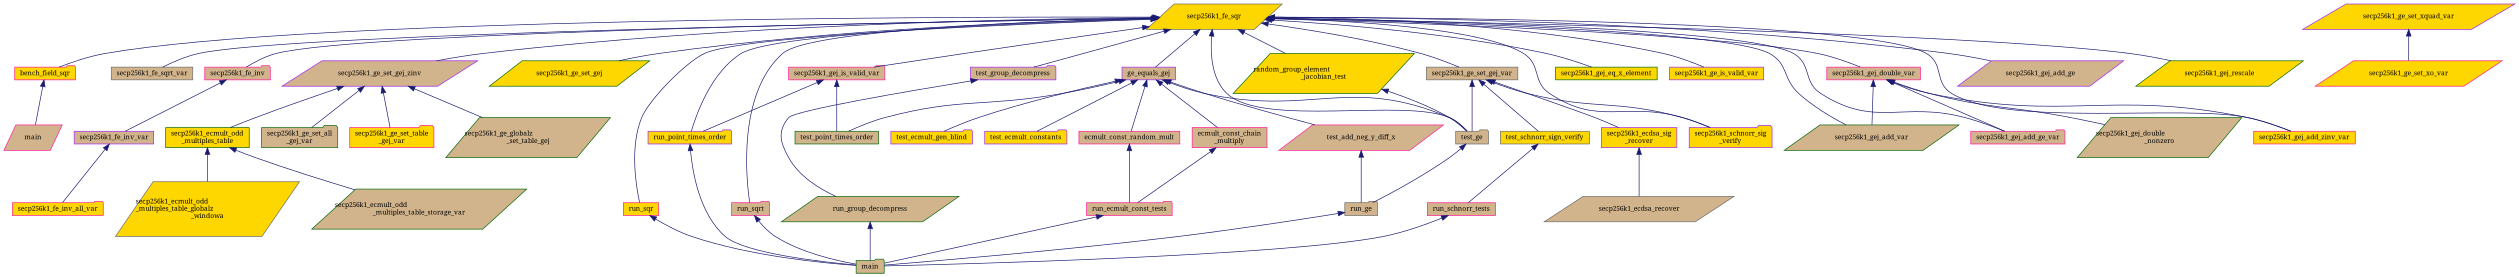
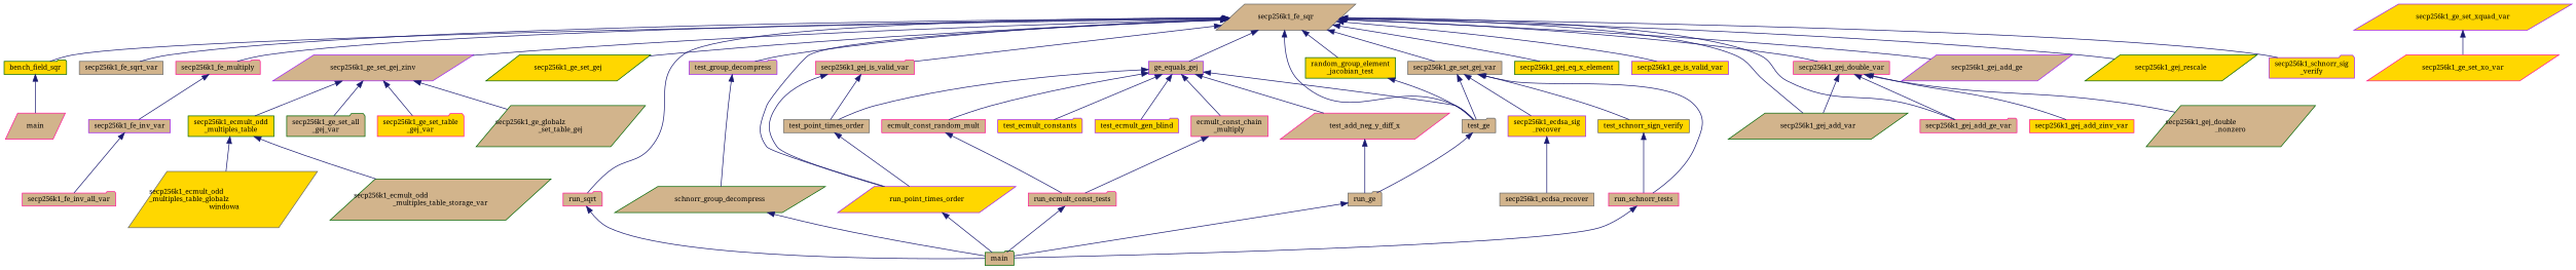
  digraph {
    fontname="Noto Serif"
    rankdir=TB
    node [color=deeppink fillcolor=tan fontname="Noto Serif" fontsize=10 shape=folder style=filled]
    edge [color=midnightblue dir=back fontname="Noto Serif" fontsize=10 labelfontname=Helvetica labelfontsize=10 style=solid]
-   n1 [color=gray40 fillcolor=gold fontcolor=black height=0.2 label=secp256k1_fe_sqr shape=parallelogram width=0.4]
-   n2 [fillcolor=gold height=0.2 label=bench_field_sqr width=0.4]
+   n1 [color=gray40 fontcolor=black height=0.2 label=secp256k1_fe_sqr shape=parallelogram width=0.4]
+   n2 [color=darkgreen fillcolor=gold height=0.2 label=bench_field_sqr width=0.4]
    n3 [color=gray40 height=0.2 label=secp256k1_fe_sqrt_var shape=box width=0.4]
-   n4 [height=0.2 label=secp256k1_fe_inv width=0.4]
+   n4 [height=0.2 label=secp256k1_fe_multiply width=0.4]
    n5 [color=purple height=0.2 label=secp256k1_ge_set_gej_zinv shape=parallelogram width=0.4]
    n6 [color=darkgreen fillcolor=gold height=0.2 label=secp256k1_ge_set_gej shape=parallelogram width=0.4]
    n7 [color=gray40 height=0.2 label=secp256k1_ge_set_gej_var shape=box width=0.4]
    n8 [color=gray40 height=0.2 label=test_ge width=0.4]
    n9 [color=darkgreen fillcolor=gold height=0.2 label=secp256k1_gej_eq_x_element shape=box width=0.4]
    n10 [height=0.2 label=secp256k1_gej_is_valid_var width=0.4]
-   n11 [color=purple fillcolor=gold height=0.2 label=run_point_times_order width=0.4]
+   n11 [color=purple fillcolor=gold height=0.2 label=run_point_times_order shape=parallelogram width=0.4]
    n12 [color=purple fillcolor=gold height=0.2 label=secp256k1_ge_is_valid_var shape=box width=0.4]
    n13 [height=0.2 label=secp256k1_gej_double_var shape=box width=0.4]
    n14 [color=darkgreen height=0.2 label=secp256k1_gej_add_var shape=parallelogram width=0.4]
    n15 [height=0.2 label=secp256k1_gej_add_ge_var width=0.4]
    n16 [fillcolor=gold height=0.2 label=secp256k1_gej_add_zinv_var shape=box width=0.4]
    n17 [color=purple height=0.2 label=secp256k1_gej_add_ge shape=parallelogram width=0.4]
    n18 [color=darkgreen fillcolor=gold height=0.2 label=secp256k1_gej_rescale shape=parallelogram width=0.4]
-   n19 [color=darkgreen fillcolor=gold height=0.2 label="random_group_element\l_jacobian_test" shape=parallelogram width=0.4]
-   n20 [fillcolor=gold height=0.2 label=run_sqr shape=box width=0.4]
+   n19 [color=darkgreen fillcolor=gold height=0.2 label="random_group_element\l_jacobian_test" shape=box width=0.4]
    n21 [height=0.2 label=run_sqrt width=0.4]
    n22 [color=purple height=0.2 label=ge_equals_gej shape=box width=0.4]
    n23 [color=purple height=0.2 label=test_group_decompress width=0.4]
    n24 [color=purple fillcolor=gold height=0.2 label="secp256k1_schnorr_sig\l_verify" width=0.4]
    n25 [height=0.2 label=main shape=parallelogram width=0.4]
    n26 [color=purple height=0.2 label=secp256k1_fe_inv_var shape=box width=0.4]
    n27 [color=darkgreen fillcolor=gold height=0.2 label="secp256k1_ecmult_odd\l_multiples_table" shape=box width=0.4]
    n28 [color=darkgreen height=0.2 label="secp256k1_ge_set_all\l_gej_var" width=0.4]
    n29 [fillcolor=gold height=0.2 label="secp256k1_ge_set_table\l_gej_var" width=0.4]
    n30 [color=darkgreen height=0.2 label="secp256k1_ge_globalz\l_set_table_gej" shape=parallelogram width=0.4]
    n31 [color=purple fillcolor=gold height=0.2 label="secp256k1_ecdsa_sig\l_recover" shape=box width=0.4]
    n32 [color=gray40 fillcolor=gold height=0.2 label=test_schnorr_sign_verify shape=box width=0.4]
    n33 [color=gray40 height=0.2 label=run_ge width=0.4]
    n34 [color=purple fillcolor=gold height=0.2 label=secp256k1_ge_set_xquad_var shape=parallelogram width=0.4]
    n35 [fillcolor=gold height=0.2 label=secp256k1_ge_set_xo_var shape=parallelogram width=0.4]
-   n36 [color=darkgreen height=0.2 label=test_point_times_order shape=box width=0.4]
+   n36 [color=gray40 height=0.2 label=test_point_times_order shape=box width=0.4]
    n37 [color=darkgreen height=0.2 label=main width=0.4]
    n38 [color=darkgreen height=0.2 label="secp256k1_gej_double\l_nonzero" shape=parallelogram width=0.4]
    n39 [height=0.2 label=test_add_neg_y_diff_x shape=parallelogram width=0.4]
    n40 [height=0.2 label=ecmult_const_random_mult shape=box width=0.4]
    n41 [height=0.2 label="ecmult_const_chain\l_multiply" shape=box width=0.4]
    n42 [color=purple fillcolor=gold height=0.2 label=test_ecmult_constants width=0.4]
    n43 [color=purple fillcolor=gold height=0.2 label=test_ecmult_gen_blind width=0.4]
-   n44 [color=darkgreen height=0.2 label=run_group_decompress shape=parallelogram width=0.4]
-   n45 [fillcolor=gold height=0.2 label=secp256k1_fe_inv_all_var width=0.4]
+   n44 [color=darkgreen height=0.2 label=schnorr_group_decompress shape=parallelogram width=0.4]
+   n45 [height=0.2 label=secp256k1_fe_inv_all_var width=0.4]
    n46 [color=gray40 fillcolor=gold height=0.2 label="secp256k1_ecmult_odd\l_multiples_table_globalz\l_windowa" shape=parallelogram width=0.4]
    n47 [color=darkgreen height=0.2 label="secp256k1_ecmult_odd\l_multiples_table_storage_var" shape=parallelogram width=0.4]
-   n48 [color=gray40 height=0.2 label=secp256k1_ecdsa_recover shape=parallelogram width=0.4]
+   n48 [color=gray40 height=0.2 label=secp256k1_ecdsa_recover shape=box width=0.4]
    n49 [height=0.2 label=run_schnorr_tests shape=box width=0.4]
    n50 [height=0.2 label=run_ecmult_const_tests width=0.4]
    n1 -> n2
    n1 -> n3
    n1 -> n4
    n1 -> n5
    n1 -> n6
    n1 -> n7
    n1 -> n8
    n1 -> n9
    n1 -> n10
    n1 -> n11
    n1 -> n12
    n1 -> n13
    n1 -> n14
    n1 -> n15
-   n1 -> n16
    n1 -> n17
    n1 -> n18
    n1 -> n19
-   n1 -> n20
    n1 -> n21
    n1 -> n22
    n1 -> n23
    n1 -> n24
    n2 -> n25
    n4 -> n26
    n5 -> n27
    n5 -> n28
    n5 -> n29
    n5 -> n30
    n7 -> n8
-   n7 -> n24
+   n7 -> n49
    n7 -> n31
    n7 -> n32
    n8 -> n33
    n10 -> n11
    n10 -> n36
    n11 -> n37
    n13 -> n14
    n13 -> n15
    n13 -> n16
    n13 -> n38
    n19 -> n8
-   n20 -> n37
    n21 -> n37
    n22 -> n8
    n22 -> n36
    n22 -> n39
    n22 -> n40
    n22 -> n41
    n22 -> n42
    n22 -> n43
    n23 -> n44
    n26 -> n45
    n27 -> n46
    n27 -> n47
    n31 -> n48
    n32 -> n49
    n33 -> n37
    n34 -> n35
+   n36 -> n11
    n39 -> n33
    n40 -> n50
    n41 -> n50
    n44 -> n37
    n49 -> n37
    n50 -> n37
  }
